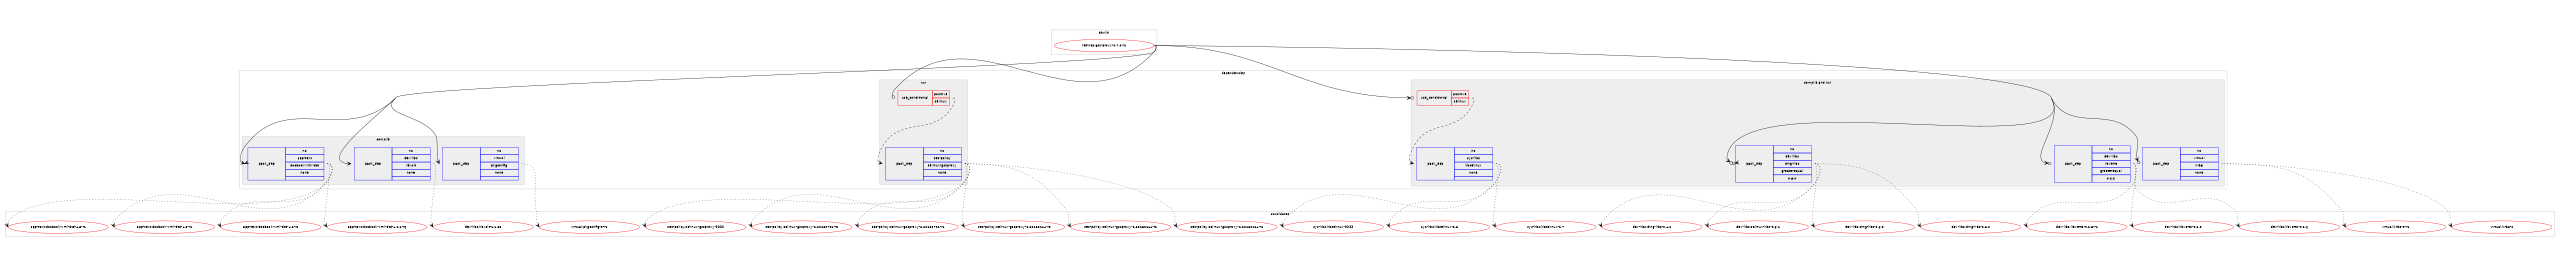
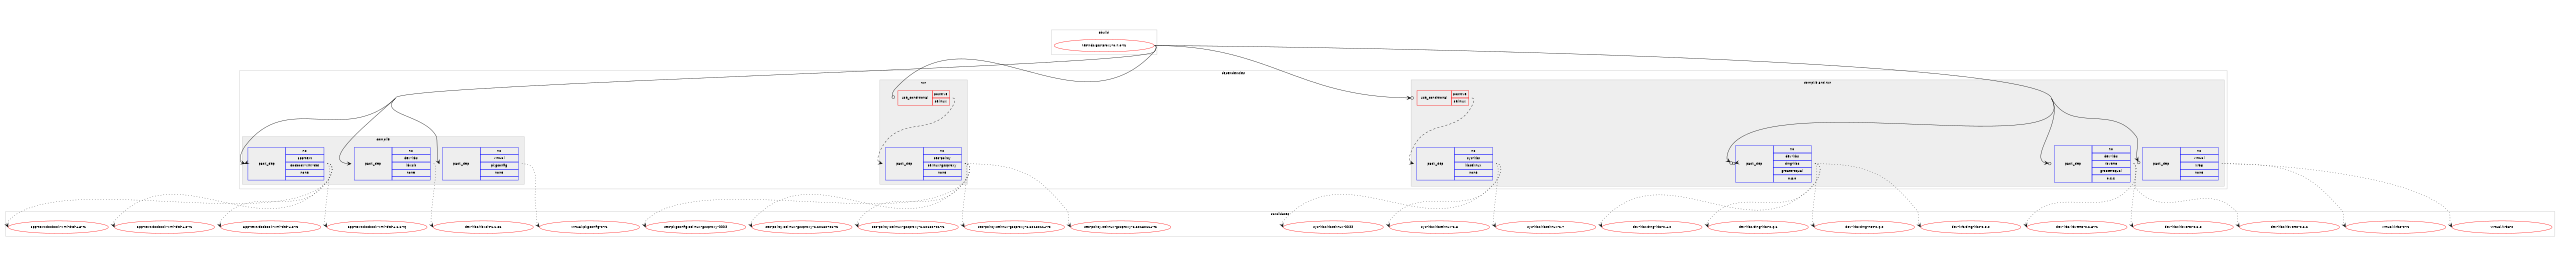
  digraph {
    compound=true
    concentrate=true
    fontname=Helvetica
    fontsize=10
    newrank=true
    rankdir=TB
    ranksep=1.5
    node [color=red fontname=Helvetica fontsize=10]
    edge [arrowhead=vee headport=w style=dotted tailport=e weight=100]
    n1 [label="net-nds/gss-proxy-0.7.0-r1" width=4]
    n2 [color=blue label=<<TABLE BORDER="0" CELLBORDER="1" CELLSPACING="0" CELLPADDING="4" WIDTH="220"><TR><TD ROWSPAN="6" CELLPADDING="30">pack_dep</TD></TR><TR><TD WIDTH="110">no</TD></TR><TR><TD>app-text</TD></TR><TR><TD>docbook-xml-dtd</TD></TR><TR><TD>none</TD></TR><TR><TD></TD></TR></TABLE>> shape=none]
    n3 [color=blue label=<<TABLE BORDER="0" CELLBORDER="1" CELLSPACING="0" CELLPADDING="4" WIDTH="220"><TR><TD ROWSPAN="6" CELLPADDING="30">pack_dep</TD></TR><TR><TD WIDTH="110">no</TD></TR><TR><TD>dev-libs</TD></TR><TR><TD>libxslt</TD></TR><TR><TD>none</TD></TR><TR><TD></TD></TR></TABLE>> shape=none]
    n4 [color=blue label=<<TABLE BORDER="0" CELLBORDER="1" CELLSPACING="0" CELLPADDING="4" WIDTH="220"><TR><TD ROWSPAN="6" CELLPADDING="30">pack_dep</TD></TR><TR><TD WIDTH="110">no</TD></TR><TR><TD>virtual</TD></TR><TR><TD>pkgconfig</TD></TR><TR><TD>none</TD></TR><TR><TD></TD></TR></TABLE>> shape=none]
    n5 [color=blue label=<<TABLE BORDER="0" CELLBORDER="1" CELLSPACING="0" CELLPADDING="4" WIDTH="220"><TR><TD ROWSPAN="6" CELLPADDING="30">pack_dep</TD></TR><TR><TD WIDTH="110">no</TD></TR><TR><TD>sys-libs</TD></TR><TR><TD>libselinux</TD></TR><TR><TD>none</TD></TR><TR><TD></TD></TR></TABLE>> shape=none]
    n6 [label=<<TABLE BORDER="0" CELLBORDER="1" CELLSPACING="0" CELLPADDING="4"><TR><TD ROWSPAN="3" CELLPADDING="10">use_conditional</TD></TR><TR><TD>positive</TD></TR><TR><TD>selinux</TD></TR></TABLE>> shape=none]
    n7 [color=blue label=<<TABLE BORDER="0" CELLBORDER="1" CELLSPACING="0" CELLPADDING="4" WIDTH="220"><TR><TD ROWSPAN="6" CELLPADDING="30">pack_dep</TD></TR><TR><TD WIDTH="110">no</TD></TR><TR><TD>dev-libs</TD></TR><TR><TD>ding-libs</TD></TR><TR><TD>greaterequal</TD></TR><TR><TD>0.5.0</TD></TR></TABLE>> shape=none]
    n8 [color=blue label=<<TABLE BORDER="0" CELLBORDER="1" CELLSPACING="0" CELLPADDING="4" WIDTH="220"><TR><TD ROWSPAN="6" CELLPADDING="30">pack_dep</TD></TR><TR><TD WIDTH="110">no</TD></TR><TR><TD>dev-libs</TD></TR><TR><TD>libverto</TD></TR><TR><TD>greaterequal</TD></TR><TR><TD>0.2.2</TD></TR></TABLE>> shape=none]
    n9 [color=blue label=<<TABLE BORDER="0" CELLBORDER="1" CELLSPACING="0" CELLPADDING="4" WIDTH="220"><TR><TD ROWSPAN="6" CELLPADDING="30">pack_dep</TD></TR><TR><TD WIDTH="110">no</TD></TR><TR><TD>virtual</TD></TR><TR><TD>krb5</TD></TR><TR><TD>none</TD></TR><TR><TD></TD></TR></TABLE>> shape=none]
    n10 [color=blue label=<<TABLE BORDER="0" CELLBORDER="1" CELLSPACING="0" CELLPADDING="4" WIDTH="220"><TR><TD ROWSPAN="6" CELLPADDING="30">pack_dep</TD></TR><TR><TD WIDTH="110">no</TD></TR><TR><TD>sec-policy</TD></TR><TR><TD>selinux-gssproxy</TD></TR><TR><TD>none</TD></TR><TR><TD></TD></TR></TABLE>> shape=none]
    n11 [label=<<TABLE BORDER="0" CELLBORDER="1" CELLSPACING="0" CELLPADDING="4"><TR><TD ROWSPAN="3" CELLPADDING="10">use_conditional</TD></TR><TR><TD>positive</TD></TR><TR><TD>selinux</TD></TR></TABLE>> shape=none]
    n12 [label="app-text/docbook-xml-dtd-4.1.1-r6" width=4]
    n13 [label="app-text/docbook-xml-dtd-4.2-r2" width=4]
    n14 [label="app-text/docbook-xml-dtd-4.3-r1" width=4]
    n15 [label="app-text/docbook-xml-dtd-4.5-r1" width=4]
    n16 [label="dev-libs/libxslt-1.1.32" width=4]
    n17 [label="virtual/pkgconfig-0-r1" width=4]
    n18 [label="sys-libs/libselinux-2.7" width=4]
    n19 [label="sys-libs/libselinux-2.8" width=4]
    n20 [label="sys-libs/libselinux-9999" width=4]
    n21 [label="dev-libs/ding-libs-0.4.0" width=4]
-   n22 [label="dev-libs/ding-libs-0.5.0" width=4]
-   n23 [label="dev-libs/ding-libs-0.6.0" width=4]
-   n24 [label="dev-libs/selinux-libs-0.6.1" width=4]
+   n22 [label="dev-krb/ding-libs-0.5.0" width=4]
+   n23 [label="dev-libs/ding-net-0.6.0" width=4]
+   n24 [label="dev-libs/ding-libs-0.6.1" width=4]
    n25 [label="dev-libs/libverto-0.2.5" width=4]
    n26 [label="dev-libs/libverto-0.2.5-r1" width=4]
-   n27 [label="dev-libs/libverto-0.2.6" width=4]
+   n27 [label="dev-libs/libverto-0.2.2" width=4]
    n28 [label="virtual/krb5-0" width=4]
    n29 [label="virtual/krb5-0-r1" width=4]
-   n30 [label="sec-policy/selinux-gssproxy-2.20180114-r1" width=4]
    n31 [label="sec-policy/selinux-gssproxy-2.20180114-r2" width=4]
    n32 [label="sec-policy/selinux-gssproxy-2.20180114-r3" width=4]
    n33 [label="sec-policy/selinux-gssproxy-2.20180701-r1" width=4]
    n34 [label="sec-policy/selinux-gssproxy-2.20180701-r2" width=4]
-   n35 [label="sec-policy/selinux-gssproxy-9999" width=4]
+   n35 [label="sec-pkgconfig/selinux-gssproxy-9999" width=4]
    subgraph cluster_1 {
      color=gray
      label=<<i>ebuild</i>>
      rank=same
      n1
    }
    subgraph cluster_2 {
      color=gray
      label=<<i>dependencies</i>>
      subgraph cluster_3 {
        color=gray
        fillcolor="#eeeeee"
        label=<<i>compile</i>>
        style=filled
        subgraph sub_4 {
          color=gray
          fillcolor="#eeeeee"
          label=<<i>compile</i>>
          style=filled
          n2
        }
        subgraph sub_5 {
          color=gray
          fillcolor="#eeeeee"
          label=<<i>compile</i>>
          style=filled
          n3
        }
        subgraph sub_6 {
          color=gray
          fillcolor="#eeeeee"
          label=<<i>compile</i>>
          style=filled
          n4
        }
      }
      subgraph cluster_7 {
        color=gray
        fillcolor="#eeeeee"
        label=<<i>compile and run</i>>
        style=filled
        subgraph sub_8 {
          color=gray
          fillcolor="#eeeeee"
          label=<<i>compile and run</i>>
          style=filled
          n6
          subgraph sub_9 {
            color=gray
            fillcolor="#eeeeee"
            label=<<i>compile and run</i>>
            style=filled
            n5
          }
        }
        subgraph sub_10 {
          color=gray
          fillcolor="#eeeeee"
          label=<<i>compile and run</i>>
          style=filled
          n7
        }
        subgraph sub_11 {
          color=gray
          fillcolor="#eeeeee"
          label=<<i>compile and run</i>>
          style=filled
          n8
        }
        subgraph sub_12 {
          color=gray
          fillcolor="#eeeeee"
          label=<<i>compile and run</i>>
          style=filled
          n9
        }
      }
      subgraph cluster_13 {
        color=gray
        fillcolor="#eeeeee"
        label=<<i>run</i>>
        style=filled
        subgraph sub_14 {
          color=gray
          fillcolor="#eeeeee"
          label=<<i>run</i>>
          style=filled
          n11
          subgraph sub_15 {
            color=gray
            fillcolor="#eeeeee"
            label=<<i>run</i>>
            style=filled
            n10
          }
        }
      }
    }
    subgraph cluster_16 {
      color=gray
      label=<<i>candidates</i>>
      rank=same
      subgraph sub_17 {
        color=black
        label=<<i>candidates</i>>
        nodesep=1
        rank=same
        n12
        n13
        n14
        n15
      }
      subgraph sub_18 {
        color=black
        label=<<i>candidates</i>>
        nodesep=1
        rank=same
        n16
      }
      subgraph sub_19 {
        color=black
        label=<<i>candidates</i>>
        nodesep=1
        rank=same
        n17
      }
      subgraph sub_20 {
        color=black
        label=<<i>candidates</i>>
        nodesep=1
        rank=same
        n18
        n19
        n20
      }
      subgraph sub_21 {
        color=black
        label=<<i>candidates</i>>
        nodesep=1
        rank=same
        n21
        n22
        n23
        n24
      }
      subgraph sub_22 {
        color=black
        label=<<i>candidates</i>>
        nodesep=1
        rank=same
        n25
        n26
        n27
      }
      subgraph sub_23 {
        color=black
        label=<<i>candidates</i>>
        nodesep=1
        rank=same
        n28
        n29
      }
      subgraph sub_24 {
        color=black
        label=<<i>candidates</i>>
        nodesep=1
        rank=same
-       n30
        n31
        n32
        n33
        n34
        n35
      }
    }
    n1 -> n2 [style=solid weight=20]
    n1 -> n3 [style=solid weight=20]
    n1 -> n4 [style=solid weight=20]
    n1 -> n6 [arrowhead=odotvee style=solid weight=20]
    n1 -> n7 [arrowhead=odotvee style=solid weight=20]
    n1 -> n8 [arrowhead=odotvee style=solid weight=20]
    n1 -> n9 [arrowhead=odotvee style=solid weight=20]
    n1 -> n11 [arrowhead=odot style=solid weight=20]
    n2 -> n12
    n2 -> n13
    n2 -> n14
    n2 -> n15
    n3 -> n16
    n4 -> n17
    n5 -> n18
    n5 -> n19
    n5 -> n20
    n6 -> n5 [style=dashed weight=20]
    n7 -> n21
    n7 -> n22
    n7 -> n23
    n7 -> n24
    n8 -> n25
    n8 -> n26
    n8 -> n27
    n9 -> n28
    n9 -> n29
-   n10 -> n30
    n10 -> n31
    n10 -> n32
    n10 -> n33
    n10 -> n34
    n10 -> n35
    n11 -> n10 [style=dashed weight=20]
  }
